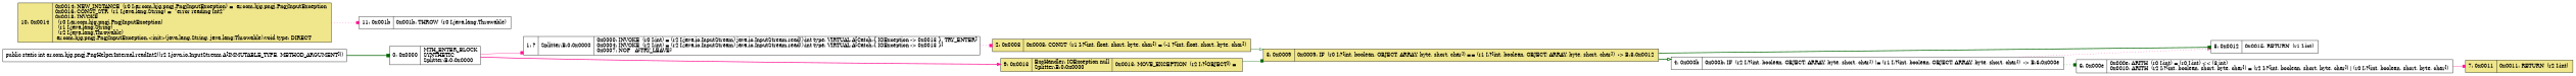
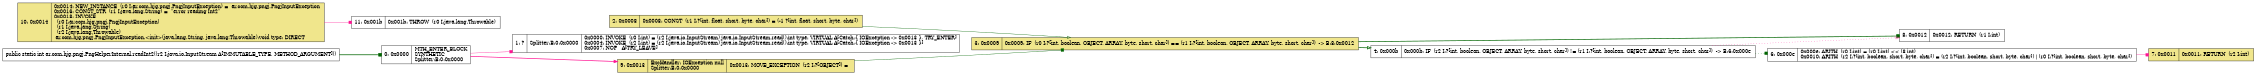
  digraph {
    rankdir=LR
    node [fillcolor=white shape=record style=filled]
    edge [arrowhead=box color=deeppink style=solid]
    n1 [label="{0\:\ 0x0000|MTH_ENTER_BLOCK\lSYNTHETIC\lSplitter:B:0:0x0000\l}"]
    n2 [label="{1\:\ ?|Splitter:B:0:0x0000\l|0x0000: INVOKE  (r0 I:int) = (r2 I:java.io.InputStream) java.io.InputStream.read():int type: VIRTUAL A[Catch:\{ IOException \-\> 0x0013 \}, TRY_ENTER]\l0x0004: INVOKE  (r2 I:int) = (r2 I:java.io.InputStream) java.io.InputStream.read():int type: VIRTUAL A[Catch:\{ IOException \-\> 0x0013 \}]\l0x0007: NOP   A[TRY_LEAVE]\l}"]
    n3 [fillcolor=khaki label="{9\:\ 0x0013|ExcHandler: IOException null\lSplitter:B:0:0x0000\l|0x0013: MOVE_EXCEPTION  (r2 I:?[OBJECT]) =  \l}"]
    n4 [fillcolor=khaki label="{2\:\ 0x0008|0x0008: CONST  (r1 I:?[int, float, short, byte, char]) = (\-1 ?[int, float, short, byte, char]) \l}"]
    n5 [fillcolor=khaki label="{3\:\ 0x0009|0x0009: IF  (r0 I:?[int, boolean, OBJECT, ARRAY, byte, short, char]) == (r1 I:?[int, boolean, OBJECT, ARRAY, byte, short, char])  \-\> B:8:0x0012 \l}"]
    n6 [label="{4\:\ 0x000b|0x000b: IF  (r2 I:?[int, boolean, OBJECT, ARRAY, byte, short, char]) != (r1 I:?[int, boolean, OBJECT, ARRAY, byte, short, char])  \-\> B:6:0x000e \l}"]
-   n7 [label="{8\:\ 0x0012|0x0015: RETURN  (r1 I:int) \l}"]
+   n7 [label="{8\:\ 0x0012|0x0012: RETURN  (r1 I:int) \l}"]
    n8 [label="{6\:\ 0x000e|0x000e: ARITH  (r0 I:int) = (r0 I:int) \<\< (8 int) \l0x0010: ARITH  (r2 I:?[int, boolean, short, byte, char]) = (r2 I:?[int, boolean, short, byte, char]) \| (r0 I:?[int, boolean, short, byte, char]) \l}"]
    n9 [fillcolor=khaki label="{7\:\ 0x0011|0x0011: RETURN  (r2 I:int) \l}"]
    n10 [fillcolor=khaki label="{10\:\ 0x0014|0x0014: NEW_INSTANCE  (r0 I:ar.com.hjg.pngj.PngjInputException) =  ar.com.hjg.pngj.PngjInputException \l0x0016: CONST_STR  (r1 I:java.lang.String) =  \"error reading Int2\" \l0x0018: INVOKE  \l  (r0 I:ar.com.hjg.pngj.PngjInputException)\l  (r1 I:java.lang.String)\l  (r2 I:java.lang.Throwable)\l ar.com.hjg.pngj.PngjInputException.\<init\>(java.lang.String, java.lang.Throwable):void type: DIRECT \l}"]
    n11 [label="{11\:\ 0x001b|0x001b: THROW  (r0 I:java.lang.Throwable) \l}"]
    n12 [label="{public static int ar.com.hjg.pngj.PngHelperInternal.readInt2((r2 I:java.io.InputStream A[IMMUTABLE_TYPE, METHOD_ARGUMENT])) }"]
    n1 -> n2
    n1 -> n3 [arrowhead=normal style=bold]
-   n2 -> n4 [style=dotted]
    n3 -> n5 [color=darkgreen]
    n4 -> n5 [arrowhead=onormal color=darkgreen]
    n5 -> n6 [arrowhead=onormal color=darkgreen style=bold]
    n5 -> n7 [color=darkgreen style=bold]
    n6 -> n7 [arrowhead=onormal style=dotted]
    n6 -> n8 [color=darkgreen style=dotted]
    n8 -> n9
-   n10 -> n11 [style=dotted]
+   n10 -> n11
    n12 -> n1 [color=darkgreen style=bold]
  }
